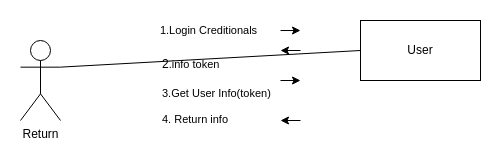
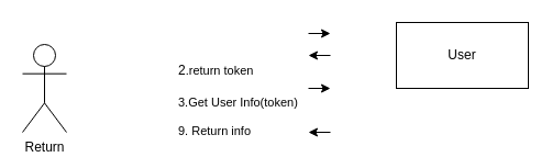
  <mxCell id="0" />
  <mxCell id="1" parent="0" />
  <mxCell id="2" value="&lt;div&gt;Return&lt;/div&gt;" style="shape=umlActor;verticalLabelPosition=bottom;labelBackgroundColor=#ffffff;verticalAlign=top;html=1;outlineConnect=0;" vertex="1" parent="1"><mxGeometry x="20" y="40" width="40" height="80" as="geometry" /></mxCell>
- <mxCell id="3" value="&lt;div&gt;1.Login Creditionals&lt;br&gt;&lt;/div&gt;" style="endArrow=none;html=1;exitX=1;exitY=0.333;exitDx=0;exitDy=0;exitPerimeter=0;entryX=0;entryY=0.5;entryDx=0;entryDy=0;" edge="1" parent="1" source="2" target="4"><mxGeometry x="-0.002" y="28" width="50" height="50" relative="1" as="geometry"><mxPoint x="90" y="60" as="sourcePoint" /><mxPoint x="180" y="66.667" as="targetPoint" /><mxPoint as="offset" /></mxGeometry></mxCell>
  <mxCell id="4" value="User" style="rounded=0;whiteSpace=wrap;html=1;" vertex="1" parent="1"><mxGeometry x="360" y="20" width="120" height="60" as="geometry" /></mxCell>
  <mxCell id="5" value="" style="group" vertex="1" connectable="0" parent="1"><mxGeometry x="160" y="50" width="120" height="60" as="geometry" /></mxCell>
- <mxCell id="6" value="2&lt;font style=&quot;font-size: 11px&quot;&gt;.info token&lt;/font&gt;" style="text;html=1;" vertex="1" parent="5"><mxGeometry width="120" height="30" as="geometry" /></mxCell>
- <mxCell id="7" value="&lt;div style=&quot;font-size: 11px&quot;&gt;&lt;font style=&quot;font-size: 11px&quot;&gt;3.Get User Info(token)&lt;/font&gt;&lt;/div&gt;&lt;div style=&quot;font-size: 11px&quot;&gt;&lt;font style=&quot;font-size: 11px&quot;&gt;&lt;br&gt;&lt;/font&gt;&lt;/div&gt;&lt;div style=&quot;font-size: 11px&quot;&gt;&lt;font style=&quot;font-size: 11px&quot;&gt;4. Return info &lt;br&gt;&lt;/font&gt;&lt;/div&gt;" style="text;html=1;" vertex="1" parent="5"><mxGeometry y="30" width="120" height="30" as="geometry" /></mxCell>
+ <mxCell id="6" value="2&lt;font style=&quot;font-size: 11px&quot;&gt;.return token&lt;/font&gt;" style="text;html=1;" vertex="1" parent="5"><mxGeometry width="120" height="30" as="geometry" /></mxCell>
+ <mxCell id="7" value="&lt;div style=&quot;font-size: 11px&quot;&gt;&lt;font style=&quot;font-size: 11px&quot;&gt;3.Get User Info(token)&lt;/font&gt;&lt;/div&gt;&lt;div style=&quot;font-size: 11px&quot;&gt;&lt;font style=&quot;font-size: 11px&quot;&gt;&lt;br&gt;&lt;/font&gt;&lt;/div&gt;&lt;div style=&quot;font-size: 11px&quot;&gt;&lt;font style=&quot;font-size: 11px&quot;&gt;9. Return info &lt;br&gt;&lt;/font&gt;&lt;/div&gt;" style="text;html=1;" vertex="1" parent="5"><mxGeometry y="30" width="120" height="30" as="geometry" /></mxCell>
  <mxCell id="8" value="" style="endArrow=classic;html=1;" edge="1" parent="1"><mxGeometry width="50" height="50" relative="1" as="geometry"><mxPoint x="280" y="30" as="sourcePoint" /><mxPoint x="300" y="30" as="targetPoint" /></mxGeometry></mxCell>
  <mxCell id="9" value="" style="endArrow=classic;html=1;" edge="1" parent="1"><mxGeometry width="50" height="50" relative="1" as="geometry"><mxPoint x="280" y="80" as="sourcePoint" /><mxPoint x="300" y="80" as="targetPoint" /></mxGeometry></mxCell>
  <mxCell id="10" value="" style="endArrow=classic;html=1;" edge="1" parent="1"><mxGeometry width="50" height="50" relative="1" as="geometry"><mxPoint x="300" y="50" as="sourcePoint" /><mxPoint x="280" y="50" as="targetPoint" /></mxGeometry></mxCell>
  <mxCell id="11" value="" style="endArrow=classic;html=1;" edge="1" parent="1"><mxGeometry width="50" height="50" relative="1" as="geometry"><mxPoint x="300" y="120" as="sourcePoint" /><mxPoint x="280" y="120" as="targetPoint" /></mxGeometry></mxCell>
